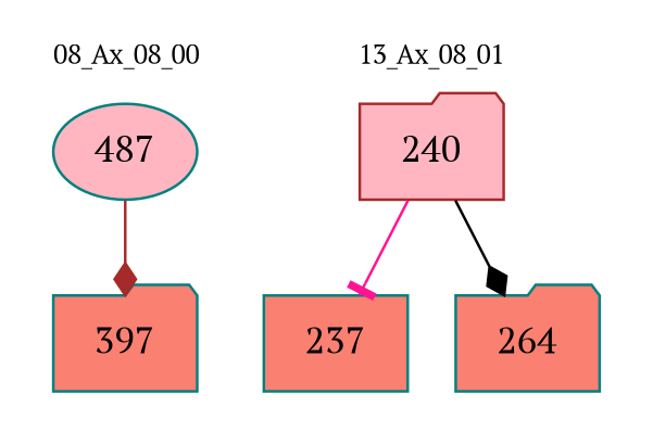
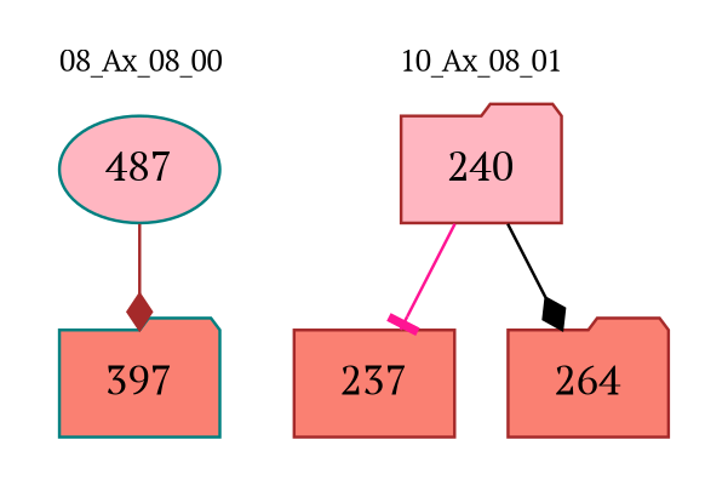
  digraph {
    fontname="PT Serif"
    node [color=teal fillcolor=salmon fontname="PT Serif" shape=folder style=filled]
    edge [arrowhead=diamond fontname="PT Serif"]
    n1 [fillcolor=lightpink label=487 shape=ellipse]
    n2 [label=397]
    n3 [color=brown fillcolor=lightpink label=240]
-   n4 [label=237 shape=box]
-   n5 [label=264]
+   n4 [color=brown label=237 shape=box]
+   n5 [color=brown label=264]
    subgraph cluster_1 {
      color=white
      fontsize=10
      label="08_Ax_08_00"
      n1
      n2
    }
    subgraph cluster_2 {
      color=white
      fontsize=10
-     label="13_Ax_08_01"
+     label="10_Ax_08_01"
      n3
      n4
      n5
    }
    n1 -> n2 [color=brown]
    n3 -> n4 [arrowhead=tee color=deeppink]
    n3 -> n5 [color=black]
  }
